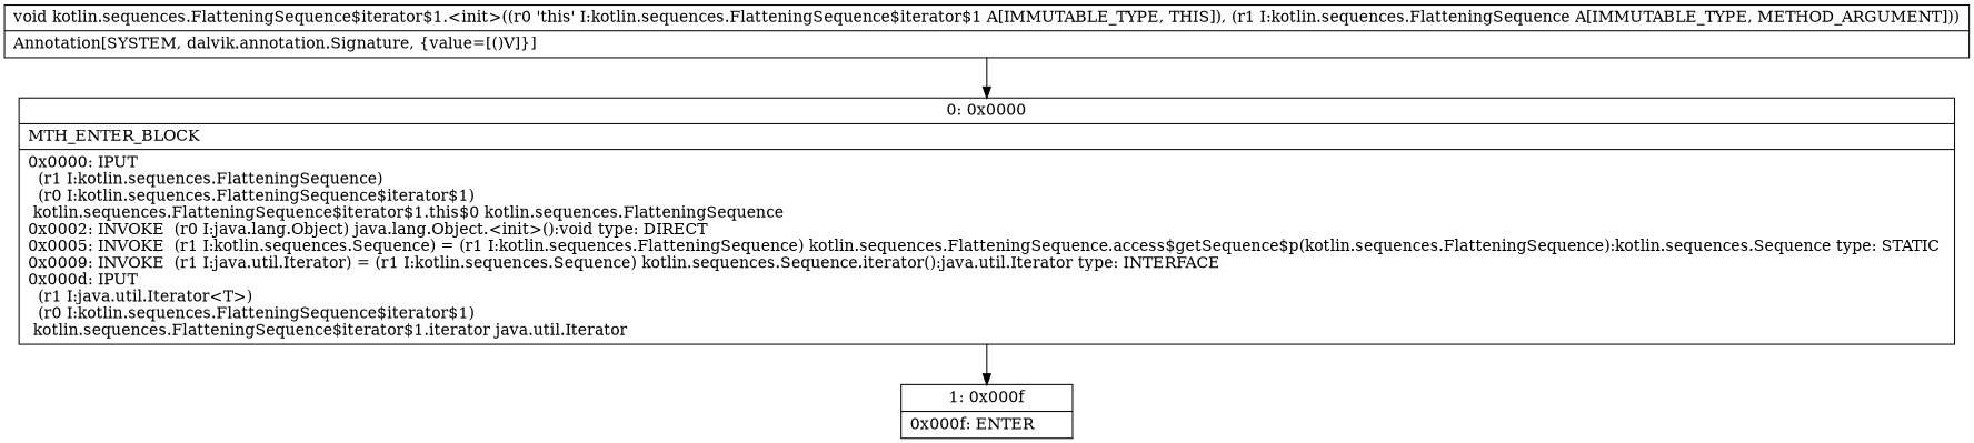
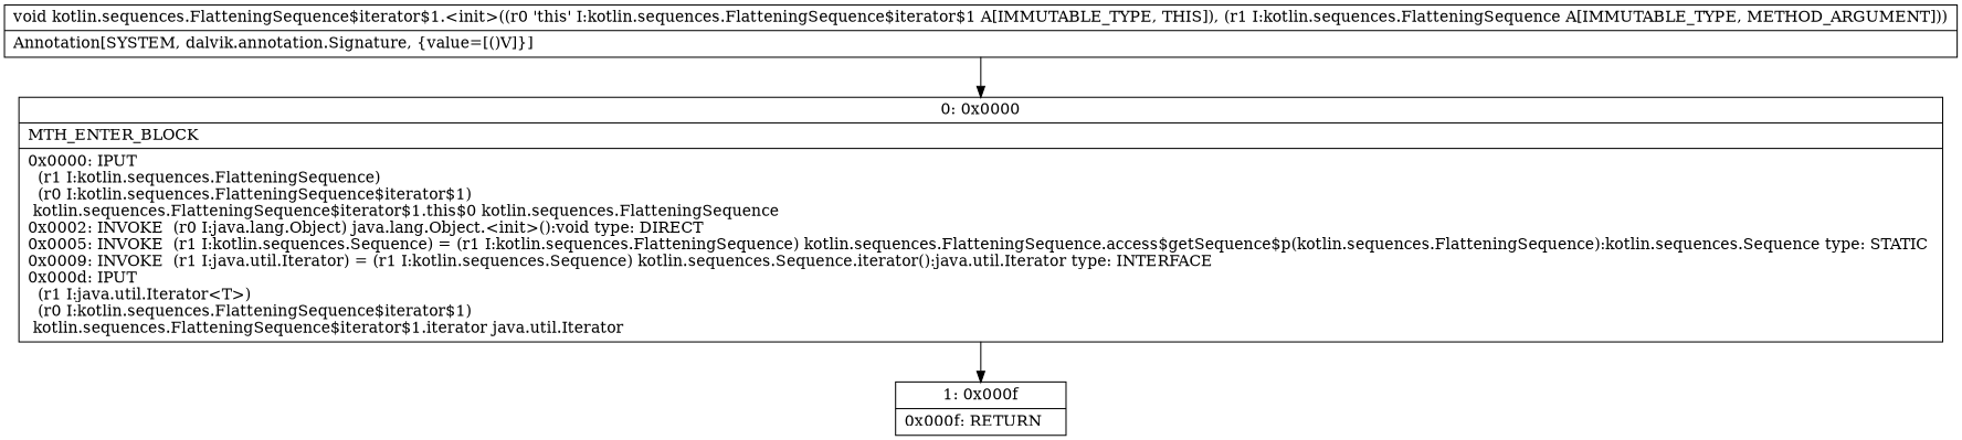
  digraph {
    node [shape=record]
    n1 [label="{0\:\ 0x0000|MTH_ENTER_BLOCK\l|0x0000: IPUT  \l  (r1 I:kotlin.sequences.FlatteningSequence)\l  (r0 I:kotlin.sequences.FlatteningSequence$iterator$1)\l kotlin.sequences.FlatteningSequence$iterator$1.this$0 kotlin.sequences.FlatteningSequence \l0x0002: INVOKE  (r0 I:java.lang.Object) java.lang.Object.\<init\>():void type: DIRECT \l0x0005: INVOKE  (r1 I:kotlin.sequences.Sequence) = (r1 I:kotlin.sequences.FlatteningSequence) kotlin.sequences.FlatteningSequence.access$getSequence$p(kotlin.sequences.FlatteningSequence):kotlin.sequences.Sequence type: STATIC \l0x0009: INVOKE  (r1 I:java.util.Iterator) = (r1 I:kotlin.sequences.Sequence) kotlin.sequences.Sequence.iterator():java.util.Iterator type: INTERFACE \l0x000d: IPUT  \l  (r1 I:java.util.Iterator\<T\>)\l  (r0 I:kotlin.sequences.FlatteningSequence$iterator$1)\l kotlin.sequences.FlatteningSequence$iterator$1.iterator java.util.Iterator \l}"]
-   n2 [label="{1\:\ 0x000f|0x000f: ENTER   \l}"]
+   n2 [label="{1\:\ 0x000f|0x000f: RETURN   \l}"]
    n3 [label="{void kotlin.sequences.FlatteningSequence$iterator$1.\<init\>((r0 'this' I:kotlin.sequences.FlatteningSequence$iterator$1 A[IMMUTABLE_TYPE, THIS]), (r1 I:kotlin.sequences.FlatteningSequence A[IMMUTABLE_TYPE, METHOD_ARGUMENT]))  | Annotation[SYSTEM, dalvik.annotation.Signature, \{value=[()V]\}]\l}"]
    n1 -> n2
    n3 -> n1
  }
